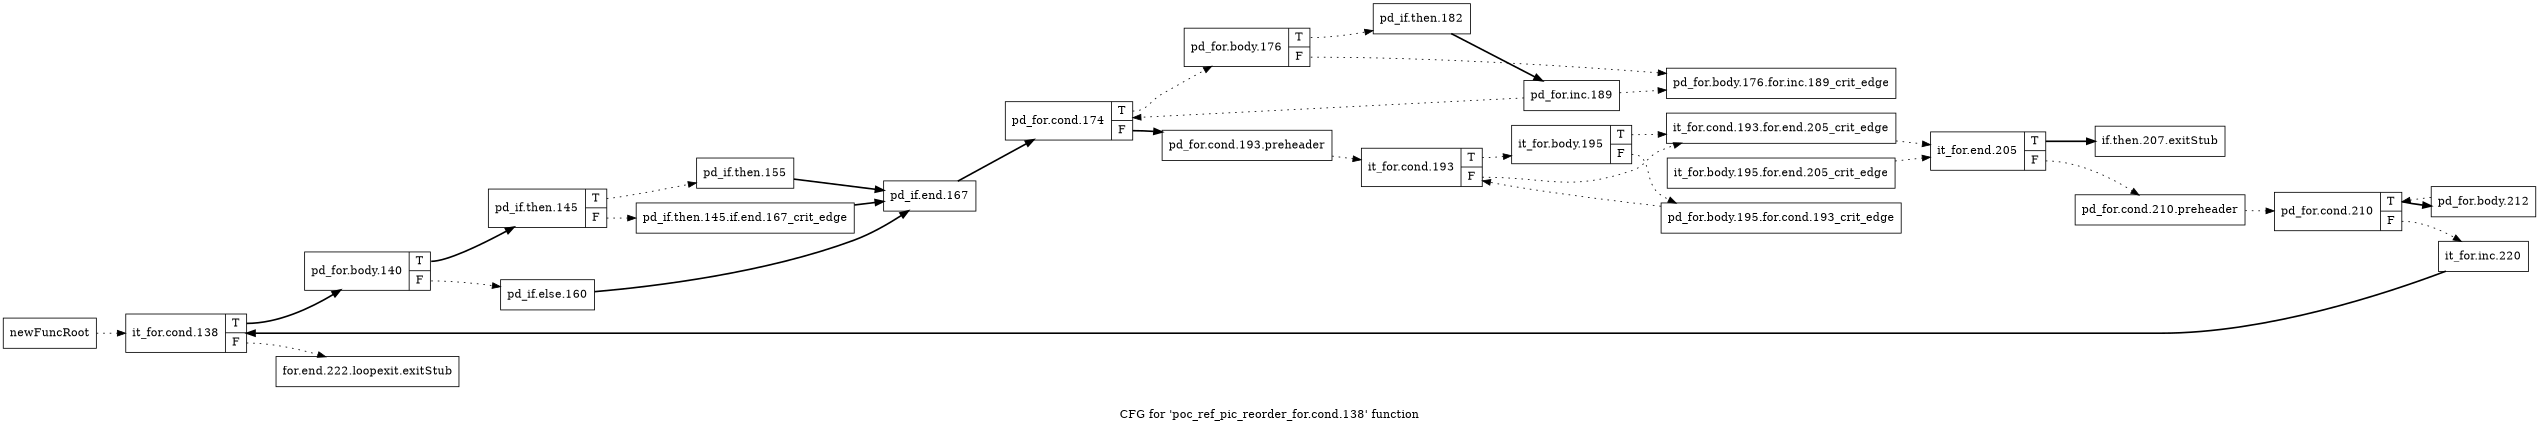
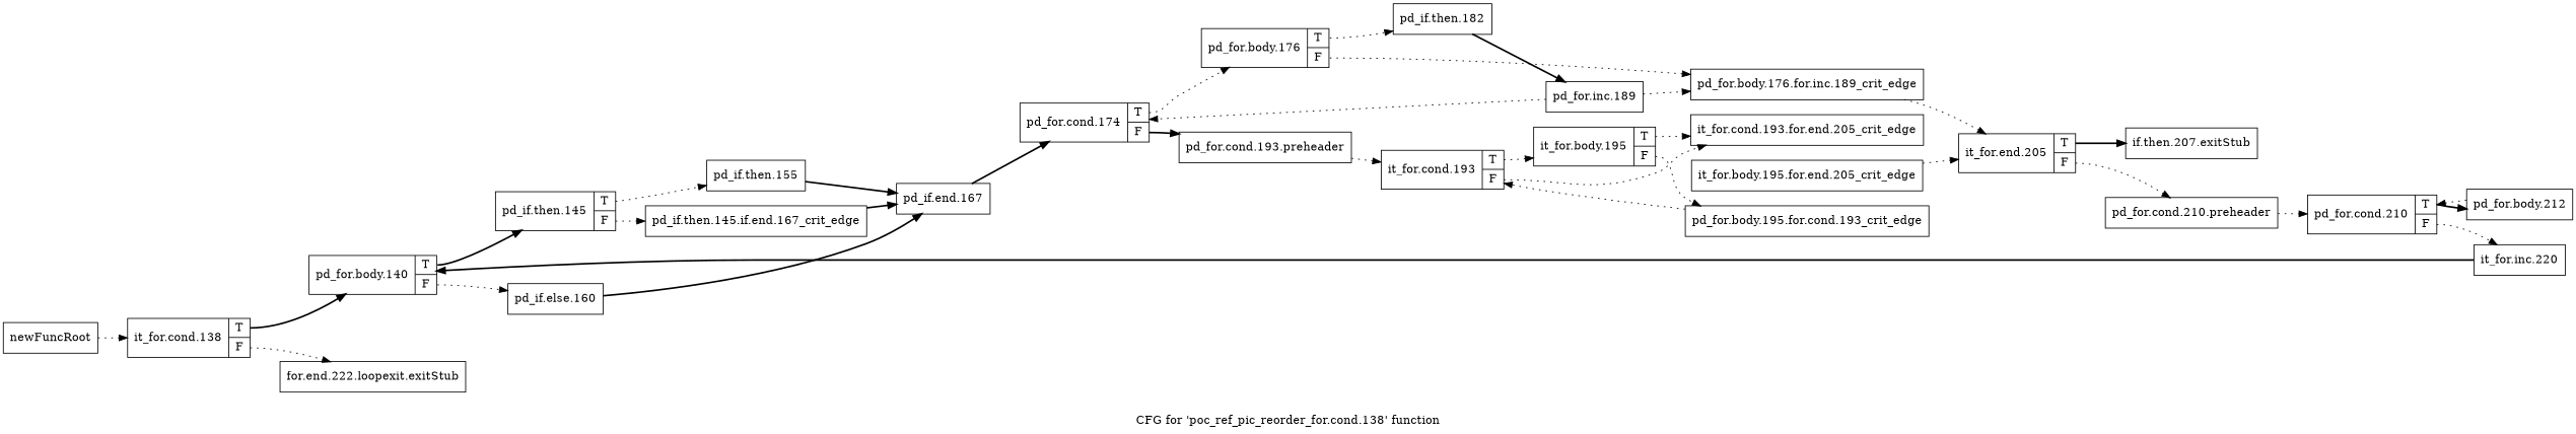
  digraph {
    label="CFG for 'poc_ref_pic_reorder_for.cond.138' function"
    rankdir=LR
    node [shape=record]
    edge [style=dotted]
    n1 [label="{newFuncRoot}"]
    n2 [label="{it_for.cond.138|{<s0>T|<s1>F}}"]
    n3 [label="{for.end.222.loopexit.exitStub}"]
    n4 [label="{pd_for.body.140|{<s0>T|<s1>F}}"]
    n5 [label="{pd_if.then.145|{<s0>T|<s1>F}}"]
    n6 [label="{pd_if.else.160}"]
    n7 [label="{if.then.207.exitStub}"]
    n8 [label="{pd_if.then.155}"]
    n9 [label="{pd_if.then.145.if.end.167_crit_edge}"]
    n10 [label="{pd_if.end.167}"]
    n11 [label="{pd_for.cond.174|{<s0>T|<s1>F}}"]
    n12 [label="{pd_for.body.176|{<s0>T|<s1>F}}"]
    n13 [label="{pd_for.cond.193.preheader}"]
    n14 [label="{pd_if.then.182}"]
    n15 [label="{pd_for.body.176.for.inc.189_crit_edge}"]
    n16 [label="{it_for.cond.193|{<s0>T|<s1>F}}"]
    n17 [label="{pd_for.inc.189}"]
    n18 [label="{it_for.body.195|{<s0>T|<s1>F}}"]
    n19 [label="{it_for.cond.193.for.end.205_crit_edge}"]
    n20 [label="{pd_for.body.195.for.cond.193_crit_edge}"]
    n21 [label="{it_for.end.205|{<s0>T|<s1>F}}"]
    n22 [label="{it_for.body.195.for.end.205_crit_edge}"]
    n23 [label="{pd_for.cond.210.preheader}"]
    n24 [label="{pd_for.cond.210|{<s0>T|<s1>F}}"]
    n25 [label="{pd_for.body.212}"]
    n26 [label="{it_for.inc.220}"]
    n1 -> n2
    n2 -> n3 [tailport=s1]
    n2 -> n4 [style=bold tailport=s0]
    n4 -> n5 [style=bold tailport=s0]
    n4 -> n6 [tailport=s1]
    n5 -> n8 [tailport=s0]
    n5 -> n9 [tailport=s1]
    n6 -> n10 [style=bold]
    n8 -> n10 [style=bold]
    n9 -> n10 [style=bold]
    n10 -> n11 [style=bold]
    n11 -> n12 [tailport=s0]
    n11 -> n13 [style=bold tailport=s1]
    n12 -> n14 [tailport=s0]
    n12 -> n15 [tailport=s1]
    n13 -> n16
    n14 -> n17 [style=bold]
    n16 -> n18 [tailport=s0]
    n16 -> n19 [tailport=s1]
    n17 -> n11
    n17 -> n15
    n18 -> n19 [tailport=s0]
    n18 -> n20 [tailport=s1]
-   n19 -> n21
+   n15 -> n21
    n20 -> n16
    n21 -> n7 [style=bold tailport=s0]
    n21 -> n23 [tailport=s1]
    n22 -> n21
    n23 -> n24
    n24 -> n25 [style=bold tailport=s0]
    n24 -> n26 [tailport=s1]
    n25 -> n24
-   n26 -> n2 [style=bold]
+   n26 -> n4 [style=bold]
  }
